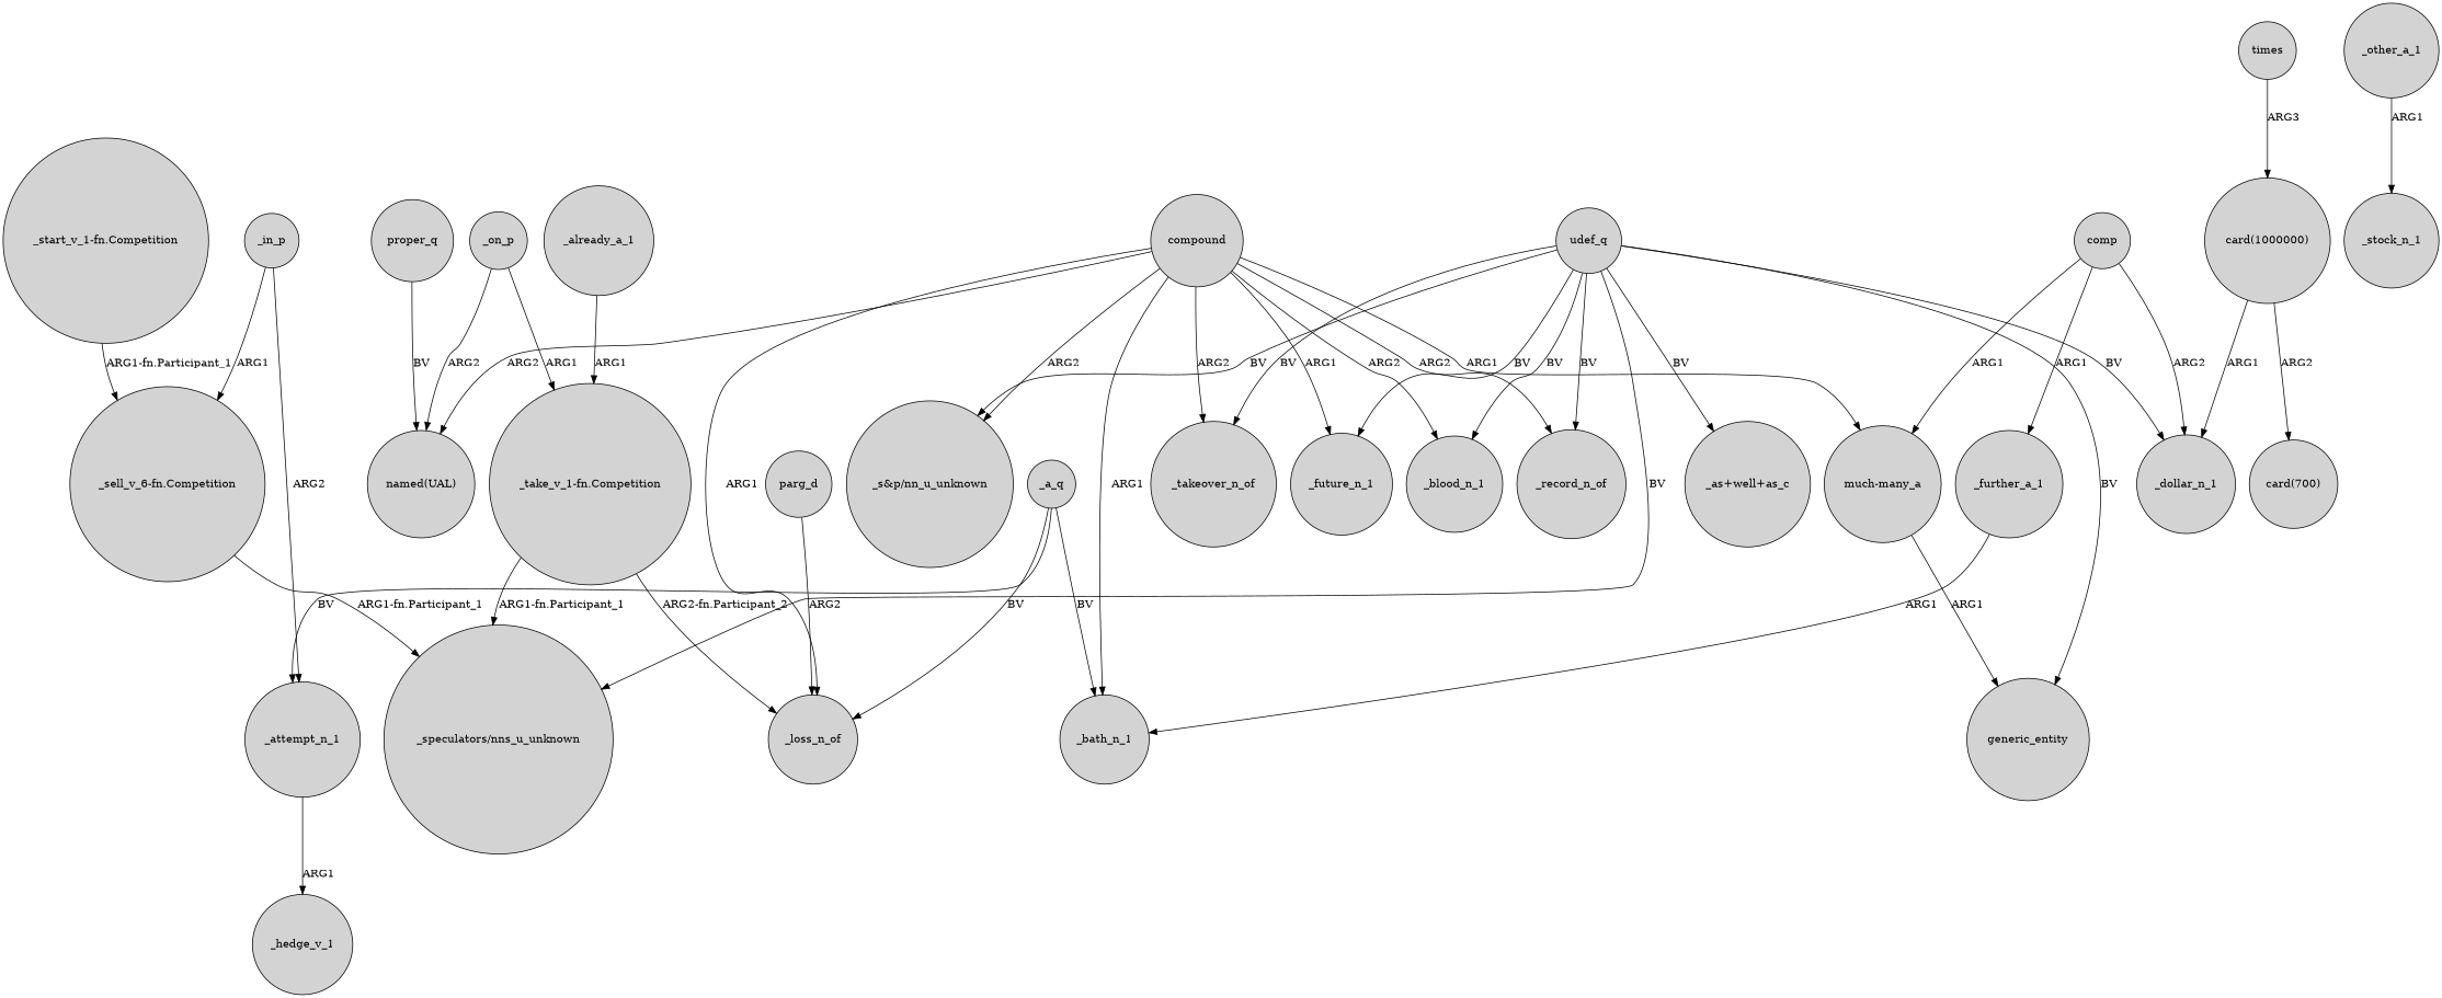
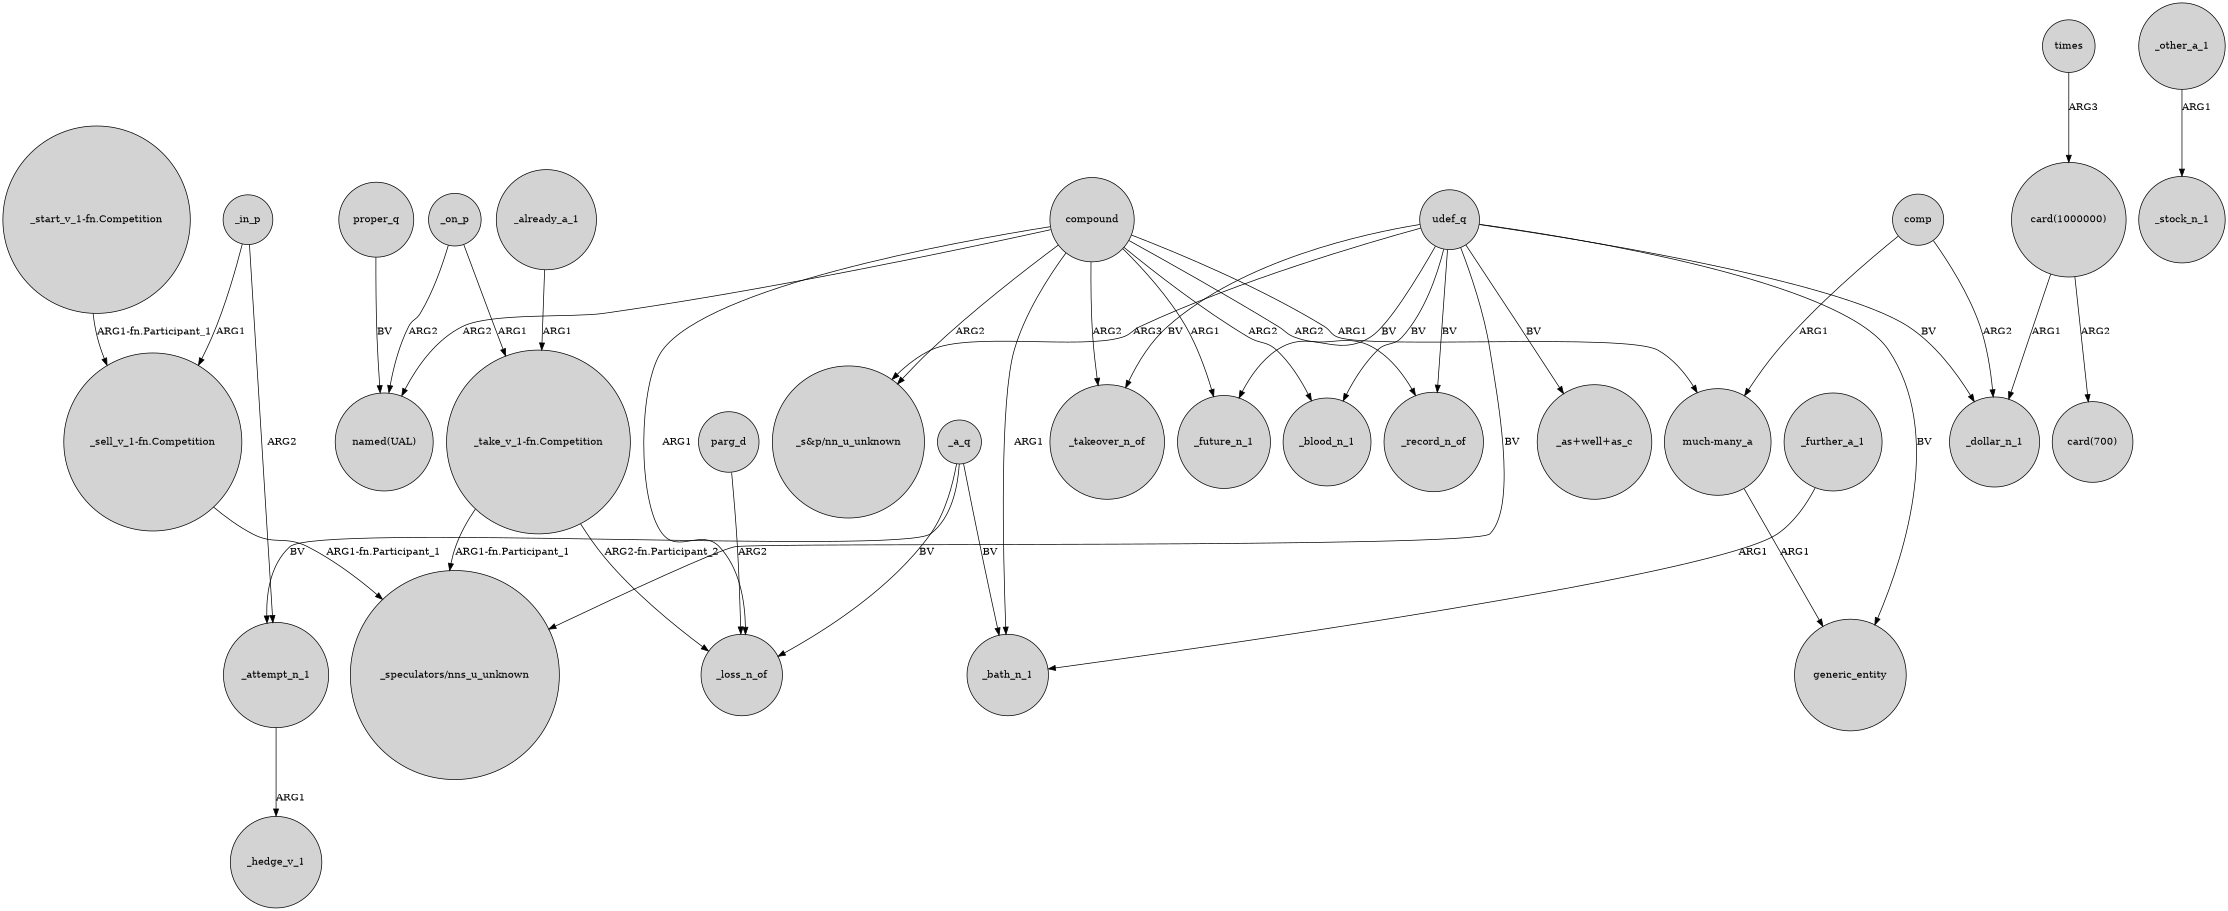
  digraph {
    node [shape=circle style=filled]
    _a_q
    _loss_n_of
    _attempt_n_1
    _bath_n_1
    _hedge_v_1
    parg_d
    udef_q
    _record_n_of
    _dollar_n_1
    "_speculators/nns_u_unknown"
    _future_n_1
    generic_entity
    "_s&p/nn_u_unknown"
    _takeover_n_of
    "_as+well+as_c"
    _blood_n_1
    comp
    "much-many_a"
    _further_a_1
    _on_p
    "_take_v_1-fn.Competition"
    "named(UAL)"
    times
    "card(1000000)"
    "card(700)"
    _other_a_1
    _stock_n_1
    compound
    "_start_v_1-fn.Competition"
-   "_sell_v_1-fn.Competition" [label="_sell_v_6-fn.Competition"]
+   "_sell_v_1-fn.Competition"
    proper_q
    _already_a_1
    _in_p
    _a_q -> _loss_n_of [label=BV]
    _a_q -> _attempt_n_1 [label=BV]
    _a_q -> _bath_n_1 [label=BV]
    _attempt_n_1 -> _hedge_v_1 [label=ARG1]
    parg_d -> _loss_n_of [label=ARG2]
    udef_q -> _record_n_of [label=BV]
    udef_q -> _dollar_n_1 [label=BV]
    udef_q -> "_speculators/nns_u_unknown" [label=BV]
    udef_q -> _future_n_1 [label=BV]
    udef_q -> generic_entity [label=BV]
-   udef_q -> "_s&p/nn_u_unknown" [label=BV]
+   udef_q -> "_s&p/nn_u_unknown" [label=ARG3]
    udef_q -> _takeover_n_of [label=BV]
    udef_q -> "_as+well+as_c" [label=BV]
    udef_q -> _blood_n_1 [label=BV]
    comp -> _dollar_n_1 [label=ARG2]
    comp -> "much-many_a" [label=ARG1]
-   comp -> _further_a_1 [label=ARG1]
    "much-many_a" -> generic_entity [label=ARG1]
    _further_a_1 -> _bath_n_1 [label=ARG1]
    _on_p -> "_take_v_1-fn.Competition" [label=ARG1]
    _on_p -> "named(UAL)" [label=ARG2]
    "_take_v_1-fn.Competition" -> _loss_n_of [label="ARG2-fn.Participant_2"]
    "_take_v_1-fn.Competition" -> "_speculators/nns_u_unknown" [label="ARG1-fn.Participant_1"]
    times -> "card(1000000)" [label=ARG3]
    "card(1000000)" -> _dollar_n_1 [label=ARG1]
    "card(1000000)" -> "card(700)" [label=ARG2]
    _other_a_1 -> _stock_n_1 [label=ARG1]
    compound -> _loss_n_of [label=ARG1]
    compound -> _bath_n_1 [label=ARG1]
    compound -> _record_n_of [label=ARG2]
    compound -> _future_n_1 [label=ARG1]
    compound -> "_s&p/nn_u_unknown" [label=ARG2]
    compound -> _takeover_n_of [label=ARG2]
    compound -> _blood_n_1 [label=ARG2]
    compound -> "much-many_a" [label=ARG1]
    compound -> "named(UAL)" [label=ARG2]
    "_start_v_1-fn.Competition" -> "_sell_v_1-fn.Competition" [label="ARG1-fn.Participant_1"]
    "_sell_v_1-fn.Competition" -> "_speculators/nns_u_unknown" [label="ARG1-fn.Participant_1"]
    proper_q -> "named(UAL)" [label=BV]
    _already_a_1 -> "_take_v_1-fn.Competition" [label=ARG1]
    _in_p -> _attempt_n_1 [label=ARG2]
    _in_p -> "_sell_v_1-fn.Competition" [label=ARG1]
  }
